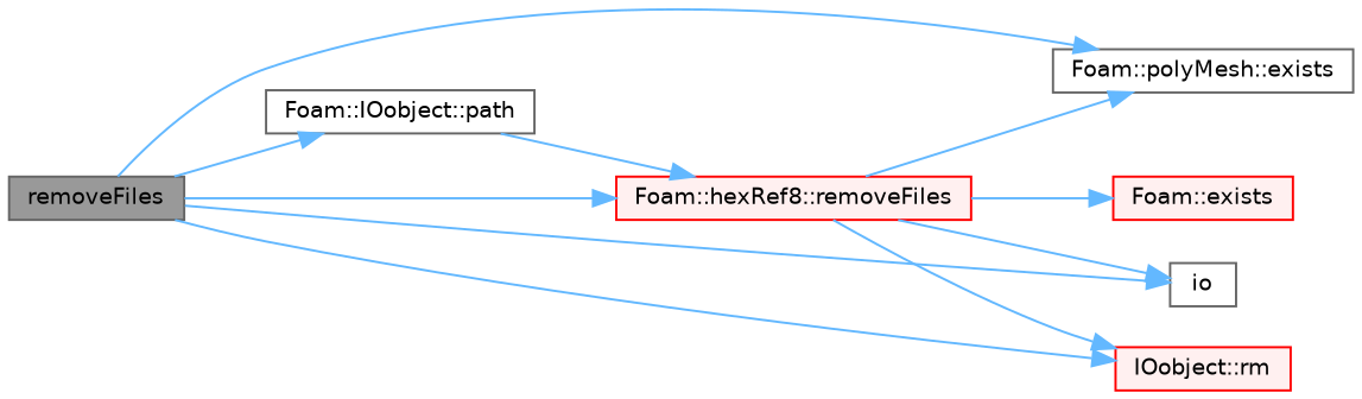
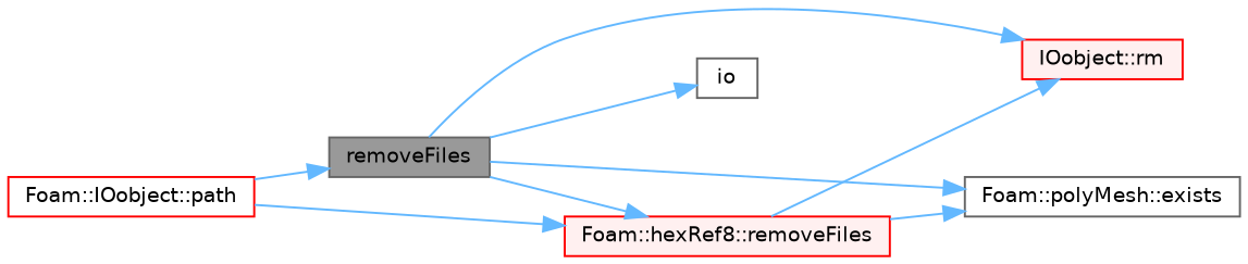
  digraph {
    rankdir=LR
    node [color=grey40 fillcolor=white fontname=Helvetica fontsize=10 shape=box style=filled]
    edge [color=steelblue1 fontname=Helvetica fontsize=10 labelfontname=Helvetica labelfontsize=10 style=solid]
    n1 [color=gray40 fillcolor=grey60 fontcolor=black height=0.2 label=removeFiles width=0.4]
    n2 [height=0.2 label="Foam::polyMesh::exists" width=0.4]
    n3 [height=0.2 label=io width=0.4]
-   n4 [height=0.2 label="Foam::IOobject::path" width=0.4]
+   n4 [color=red height=0.2 label="Foam::IOobject::path" width=0.4]
    n5 [color=red fillcolor="#FFF0F0" height=0.2 label="Foam::hexRef8::removeFiles" width=0.4]
    n6 [color=red fillcolor="#FFF0F0" height=0.2 label="IOobject::rm" width=0.4]
-   n7 [color=red fillcolor="#FFF0F0" height=0.2 label="Foam::exists" width=0.4]
    n1 -> n2
    n1 -> n3
-   n1 -> n4
+   n4 -> n1
    n1 -> n5
    n1 -> n6
    n4 -> n5
    n5 -> n2
-   n5 -> n3
    n5 -> n6
-   n5 -> n7
  }
